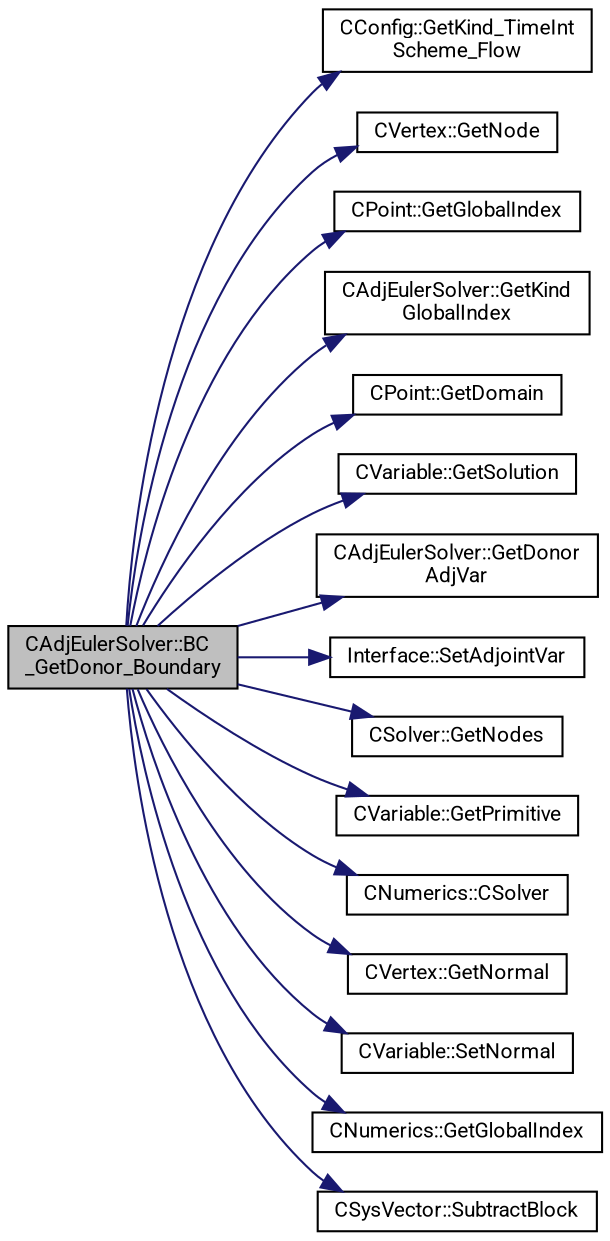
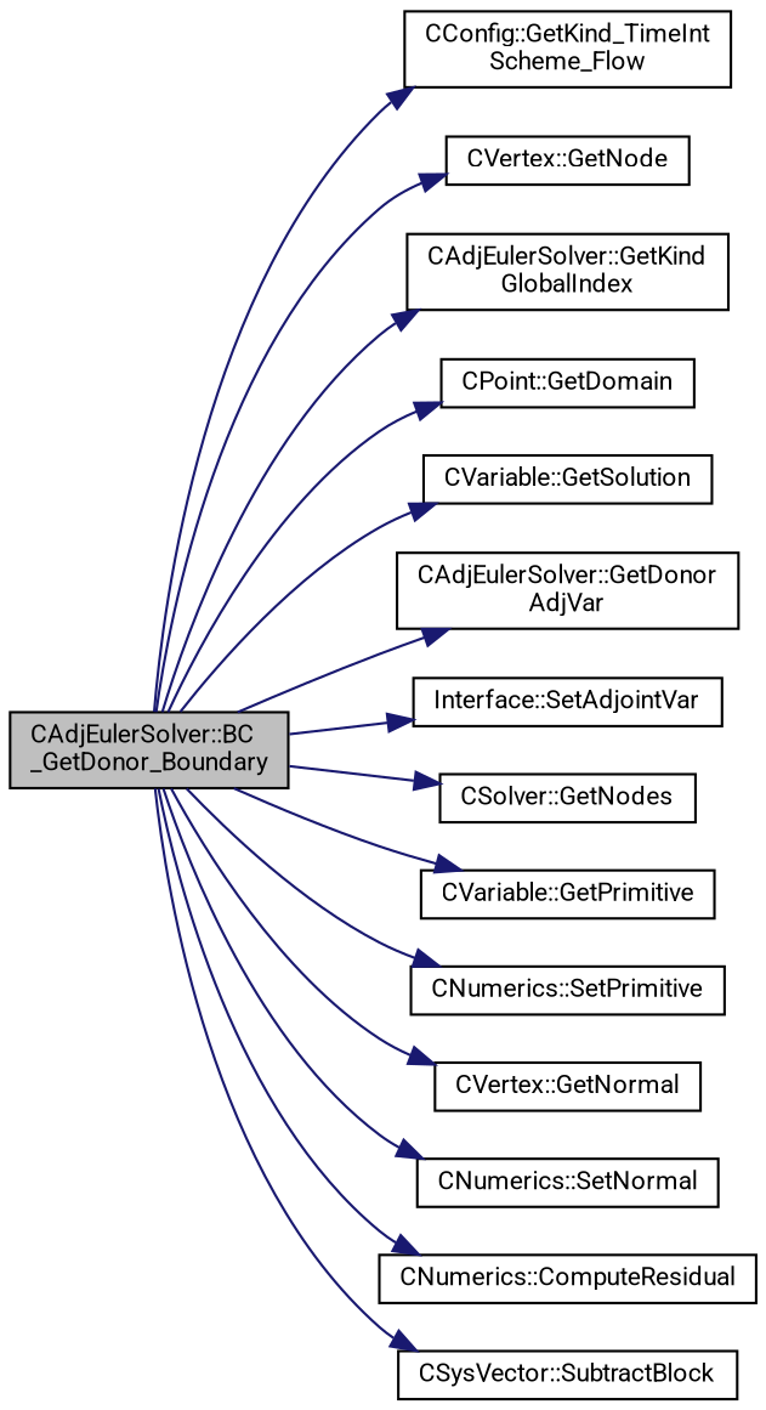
  digraph {
    fontname=Roboto
    rankdir=LR
    node [color=black fillcolor=white fontname=Roboto fontsize=10 shape=record style=filled]
    edge [color=midnightblue fontname=Roboto fontsize=10 labelfontname=Helvetica labelfontsize=10 style=solid]
    n1 [fillcolor=grey75 fontcolor=black height=0.2 label="CAdjEulerSolver::BC\l_GetDonor_Boundary" width=0.4]
    n2 [height=0.2 label="CConfig::GetKind_TimeInt\lScheme_Flow" width=0.4]
    n3 [height=0.2 label="CVertex::GetNode" width=0.4]
-   n4 [height=0.2 label="CPoint::GetGlobalIndex" width=0.4]
    n5 [height=0.2 label="CAdjEulerSolver::GetKind\lGlobalIndex" width=0.4]
    n6 [height=0.2 label="CPoint::GetDomain" width=0.4]
    n7 [height=0.2 label="CVariable::GetSolution" width=0.4]
    n8 [height=0.2 label="CAdjEulerSolver::GetDonor\lAdjVar" width=0.4]
    n9 [height=0.2 label="Interface::SetAdjointVar" width=0.4]
    n10 [height=0.2 label="CSolver::GetNodes" width=0.4]
    n11 [height=0.2 label="CVariable::GetPrimitive" width=0.4]
-   n12 [height=0.2 label="CNumerics::CSolver" width=0.4]
+   n12 [height=0.2 label="CNumerics::SetPrimitive" width=0.4]
    n13 [height=0.2 label="CVertex::GetNormal" width=0.4]
-   n14 [height=0.2 label="CVariable::SetNormal" width=0.4]
-   n15 [height=0.2 label="CNumerics::GetGlobalIndex" width=0.4]
+   n14 [height=0.2 label="CNumerics::SetNormal" width=0.4]
+   n15 [height=0.2 label="CNumerics::ComputeResidual" width=0.4]
    n16 [height=0.2 label="CSysVector::SubtractBlock" width=0.4]
    n1 -> n2
    n1 -> n3
-   n1 -> n4
    n1 -> n5
    n1 -> n6
    n1 -> n7
    n1 -> n8
    n1 -> n9
    n1 -> n10
    n1 -> n11
    n1 -> n12
    n1 -> n13
    n1 -> n14
    n1 -> n15
    n1 -> n16
  }
